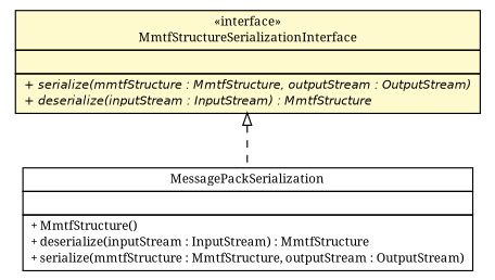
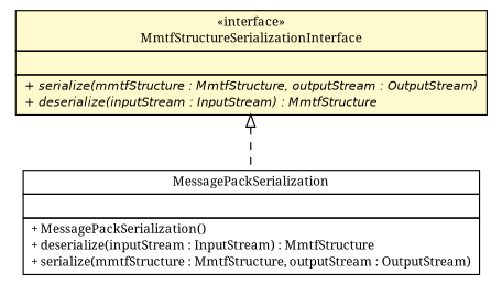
  digraph {
    nodesep=0.25
    ranksep=0.5
    fontname="Noto Serif"
    node [fontcolor=black fontname="Noto Serif" fontsize=10.0 shape=plaintext]
    n1 [label=<<table title="org.rcsb.mmtf.serialization.MmtfStructureSerializationInterface" border="0" cellborder="1" cellspacing="0" cellpadding="2" port="p" bgcolor="lemonChiffon" href="./MmtfStructureSerializationInterface.html"> 		<tr><td><table border="0" cellspacing="0" cellpadding="1"> <tr><td align="center" balign="center"> &#171;interface&#187; </td></tr> <tr><td align="center" balign="center"> MmtfStructureSerializationInterface </td></tr> 		</table></td></tr> 		<tr><td><table border="0" cellspacing="0" cellpadding="1"> <tr><td align="left" balign="left">  </td></tr> 		</table></td></tr> 		<tr><td><table border="0" cellspacing="0" cellpadding="1"> <tr><td align="left" balign="left"><font face="Helvetica-Oblique" point-size="10.0"> + serialize(mmtfStructure : MmtfStructure, outputStream : OutputStream) </font></td></tr> <tr><td align="left" balign="left"><font face="Helvetica-Oblique" point-size="10.0"> + deserialize(inputStream : InputStream) : MmtfStructure </font></td></tr> 		</table></td></tr> 		</table>>]
-   n2 [label=<<table title="org.rcsb.mmtf.serialization.MessagePackSerialization" border="0" cellborder="1" cellspacing="0" cellpadding="2" port="p" href="./MessagePackSerialization.html"> 		<tr><td><table border="0" cellspacing="0" cellpadding="1"> <tr><td align="center" balign="center"> MessagePackSerialization </td></tr> 		</table></td></tr> 		<tr><td><table border="0" cellspacing="0" cellpadding="1"> <tr><td align="left" balign="left">  </td></tr> 		</table></td></tr> 		<tr><td><table border="0" cellspacing="0" cellpadding="1"> <tr><td align="left" balign="left"> + MmtfStructure() </td></tr> <tr><td align="left" balign="left"> + deserialize(inputStream : InputStream) : MmtfStructure </td></tr> <tr><td align="left" balign="left"> + serialize(mmtfStructure : MmtfStructure, outputStream : OutputStream) </td></tr> 		</table></td></tr> 		</table>>]
+   n2 [label=<<table title="org.rcsb.mmtf.serialization.MessagePackSerialization" border="0" cellborder="1" cellspacing="0" cellpadding="2" port="p" href="./MessagePackSerialization.html"> 		<tr><td><table border="0" cellspacing="0" cellpadding="1"> <tr><td align="center" balign="center"> MessagePackSerialization </td></tr> 		</table></td></tr> 		<tr><td><table border="0" cellspacing="0" cellpadding="1"> <tr><td align="left" balign="left">  </td></tr> 		</table></td></tr> 		<tr><td><table border="0" cellspacing="0" cellpadding="1"> <tr><td align="left" balign="left"> + MessagePackSerialization() </td></tr> <tr><td align="left" balign="left"> + deserialize(inputStream : InputStream) : MmtfStructure </td></tr> <tr><td align="left" balign="left"> + serialize(mmtfStructure : MmtfStructure, outputStream : OutputStream) </td></tr> 		</table></td></tr> 		</table>>]
    n1 -> n2 [arrowtail=empty dir=back fontname="Noto Serif" fontsize=10 headport=p labelfontname=Helvetica labelfontsize=10 style=dashed tailport=p]
  }
